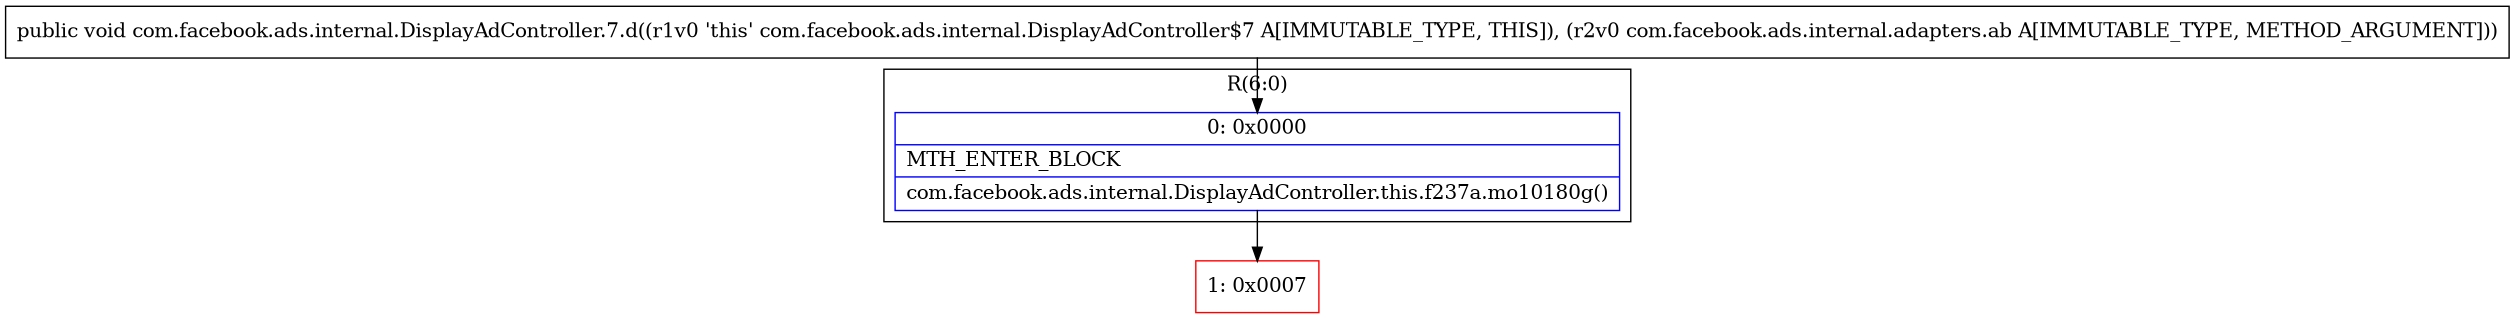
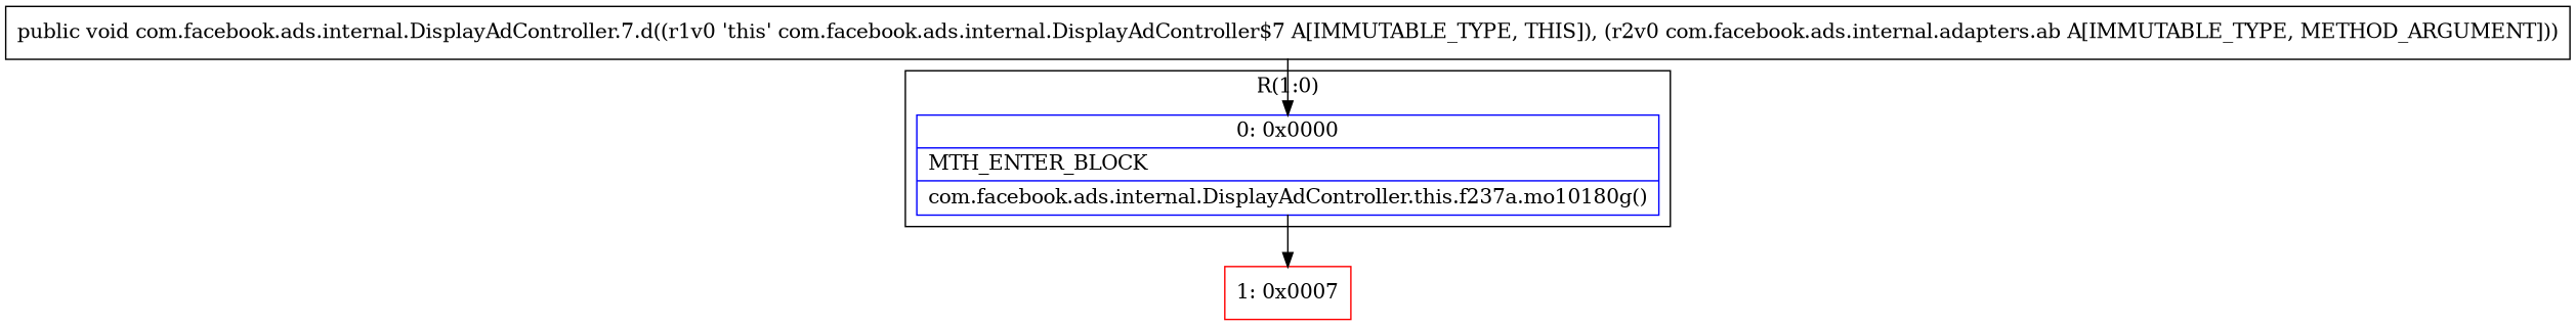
  digraph {
    node [shape=record]
    n1 [color=blue label="{0\:\ 0x0000|MTH_ENTER_BLOCK\l|com.facebook.ads.internal.DisplayAdController.this.f237a.mo10180g()\l}"]
    n2 [color=red label="{1\:\ 0x0007}"]
    n3 [label="{public void com.facebook.ads.internal.DisplayAdController.7.d((r1v0 'this' com.facebook.ads.internal.DisplayAdController$7 A[IMMUTABLE_TYPE, THIS]), (r2v0 com.facebook.ads.internal.adapters.ab A[IMMUTABLE_TYPE, METHOD_ARGUMENT])) }"]
    subgraph cluster_1 {
-     label="R(6:0)"
+     label="R(1:0)"
      n1
    }
    n1 -> n2
    n3 -> n1
  }
